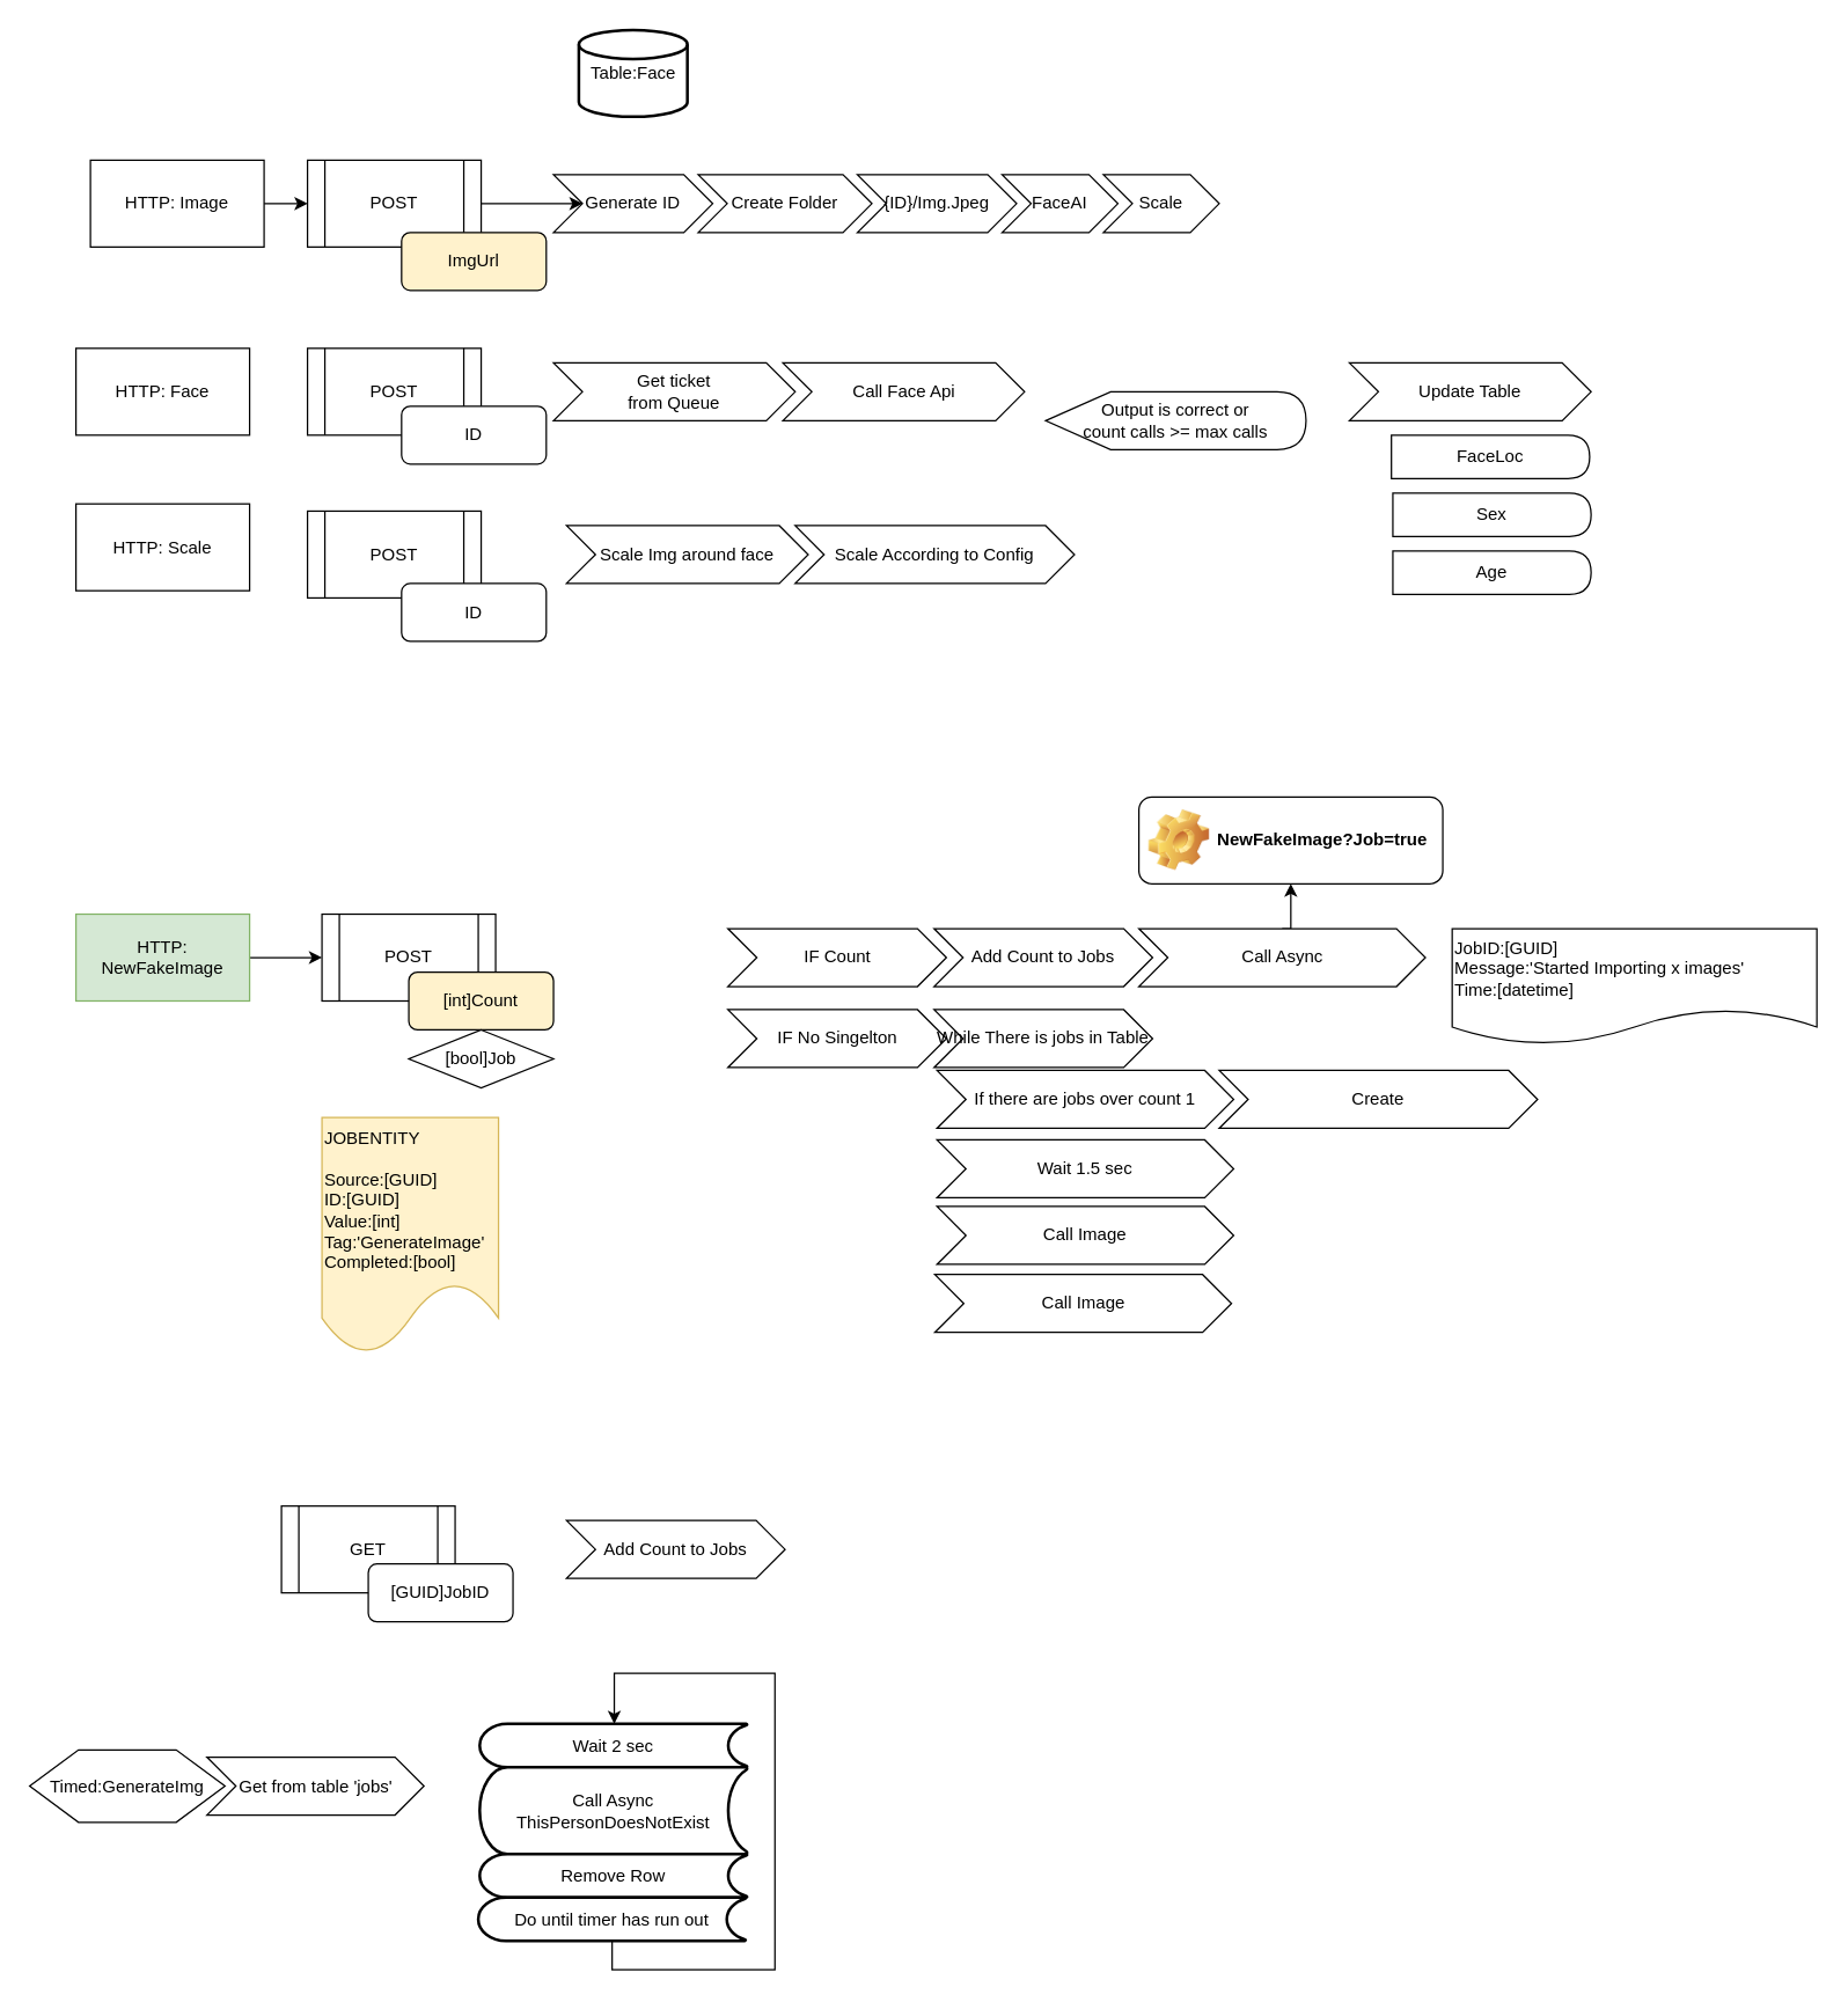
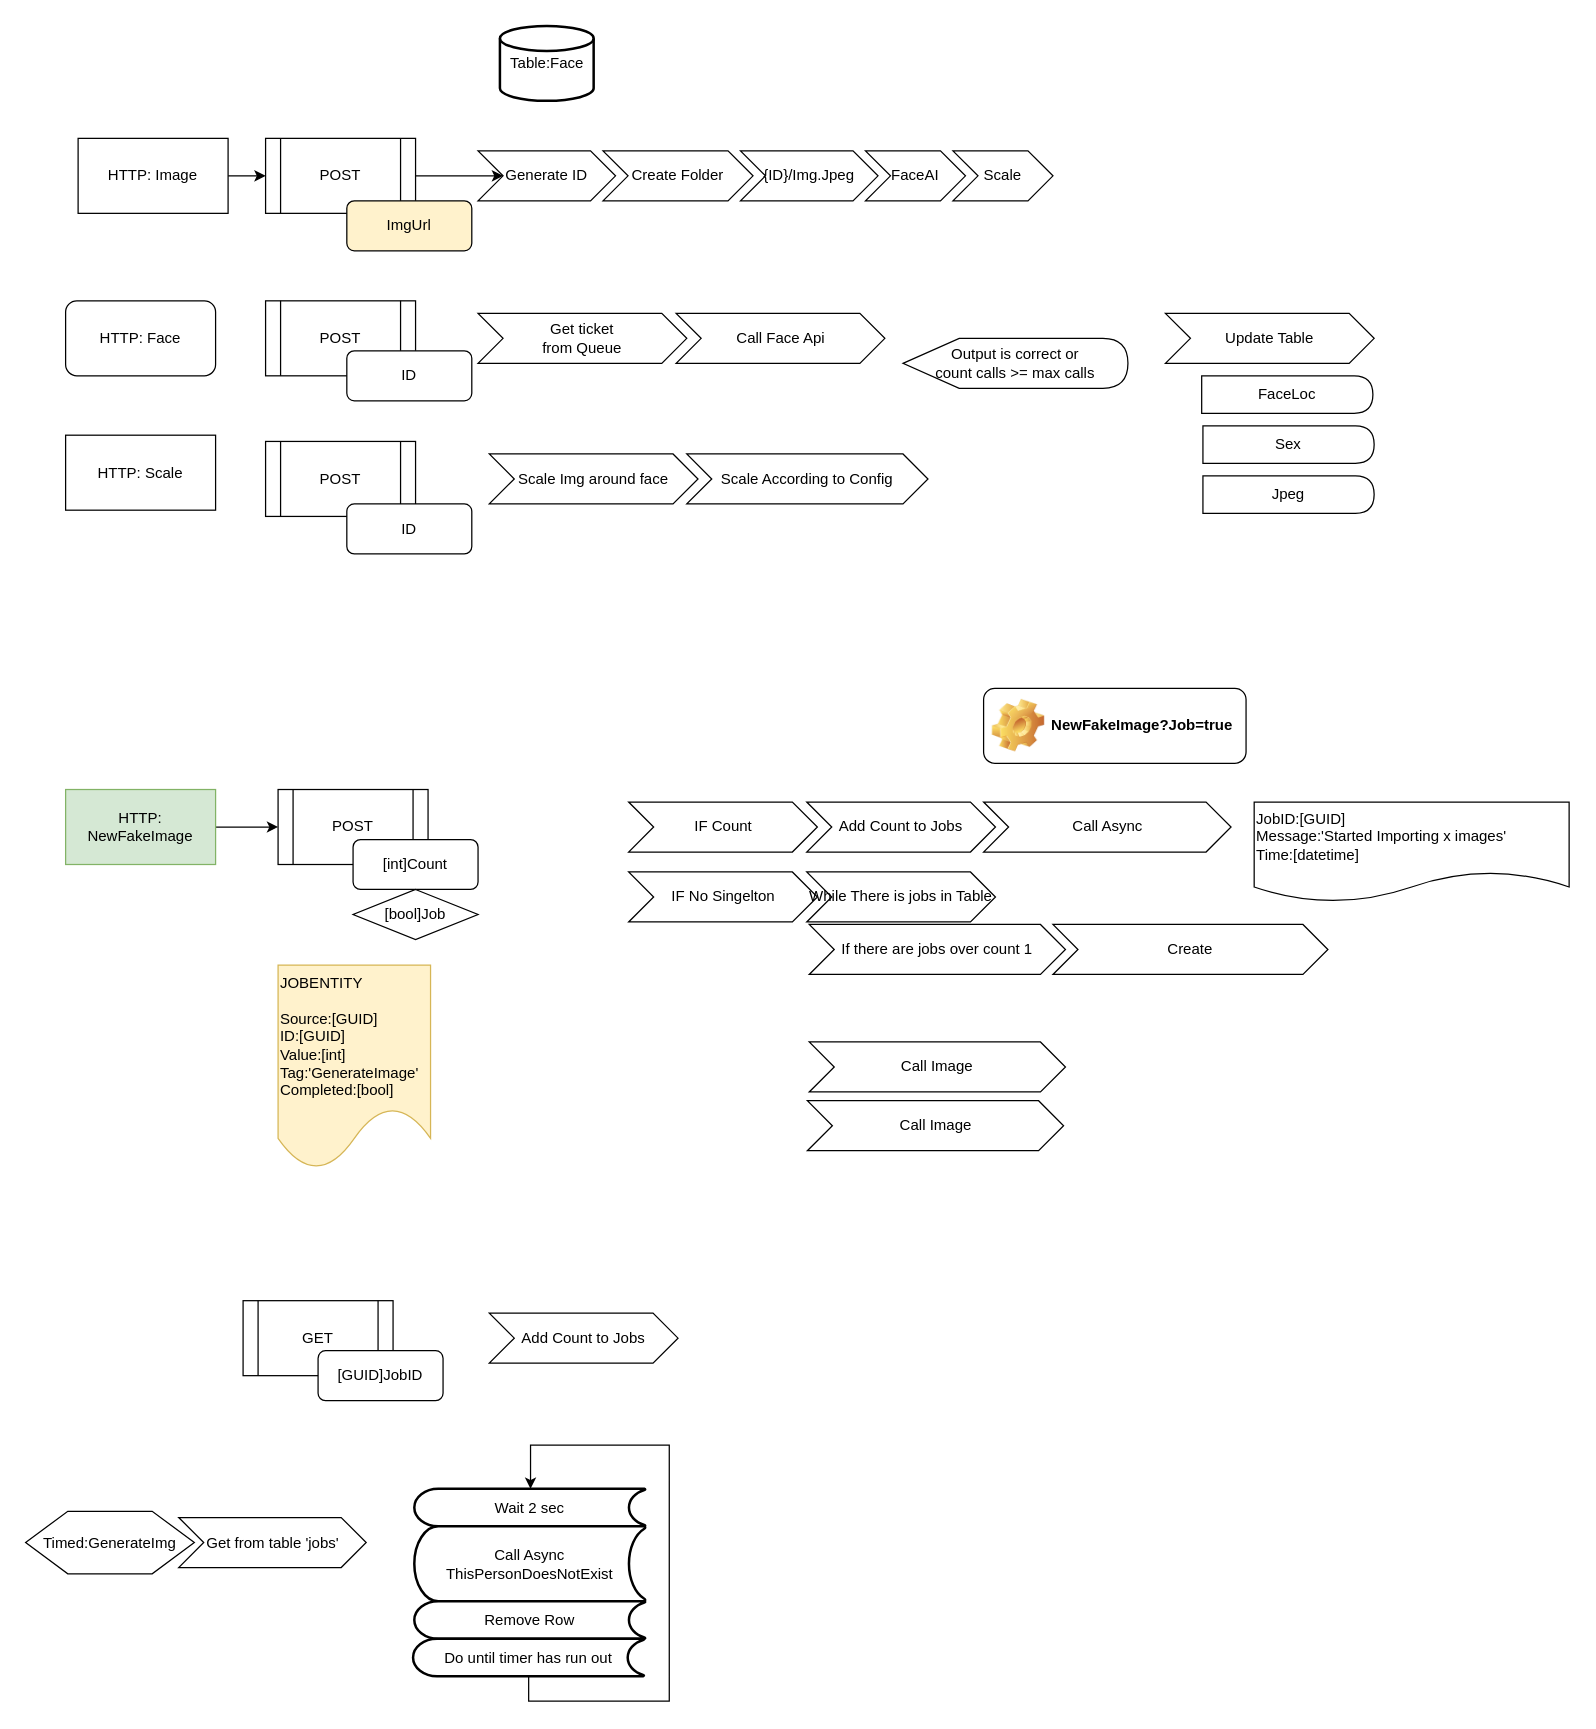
  <mxCell id="0" />
  <mxCell id="1" parent="0" />
  <mxCell id="2" style="edgeStyle=orthogonalEdgeStyle;rounded=0;orthogonalLoop=1;jettySize=auto;html=1;entryX=0;entryY=0.5;entryDx=0;entryDy=0;" edge="1" parent="1" source="3" target="5"><mxGeometry relative="1" as="geometry" /></mxCell>
  <mxCell id="3" value="HTTP: Image" style="rounded=0;whiteSpace=wrap;html=1;" vertex="1" parent="1"><mxGeometry x="62" y="110" width="120" height="60" as="geometry" /></mxCell>
  <mxCell id="4" style="edgeStyle=orthogonalEdgeStyle;rounded=0;orthogonalLoop=1;jettySize=auto;html=1;entryX=0;entryY=0.5;entryDx=0;entryDy=0;" edge="1" parent="1" source="5" target="6"><mxGeometry relative="1" as="geometry" /></mxCell>
  <mxCell id="5" value="POST" style="shape=process;whiteSpace=wrap;html=1;backgroundOutline=1;" vertex="1" parent="1"><mxGeometry x="212" y="110" width="120" height="60" as="geometry" /></mxCell>
  <mxCell id="6" value="Generate ID" style="shape=step;perimeter=stepPerimeter;whiteSpace=wrap;html=1;fixedSize=1;" vertex="1" parent="1"><mxGeometry x="382" y="120" width="110" height="40" as="geometry" /></mxCell>
  <mxCell id="7" value="FaceAI" style="shape=step;perimeter=stepPerimeter;whiteSpace=wrap;html=1;fixedSize=1;" vertex="1" parent="1"><mxGeometry x="692" y="120" width="80" height="40" as="geometry" /></mxCell>
  <mxCell id="8" value="Scale" style="shape=step;perimeter=stepPerimeter;whiteSpace=wrap;html=1;fixedSize=1;" vertex="1" parent="1"><mxGeometry x="762" y="120" width="80" height="40" as="geometry" /></mxCell>
  <mxCell id="9" value="{ID}/Img.Jpeg" style="shape=step;perimeter=stepPerimeter;whiteSpace=wrap;html=1;fixedSize=1;" vertex="1" parent="1"><mxGeometry x="592" y="120" width="110" height="40" as="geometry" /></mxCell>
  <mxCell id="10" style="edgeStyle=orthogonalEdgeStyle;rounded=0;orthogonalLoop=1;jettySize=auto;html=1;" edge="1" parent="1" source="11" target="12"><mxGeometry relative="1" as="geometry" /></mxCell>
  <mxCell id="11" value="HTTP: NewFakeImage" style="rounded=0;whiteSpace=wrap;html=1;fillColor=#d5e8d4;strokeColor=#82b366;" vertex="1" parent="1"><mxGeometry x="52" y="631" width="120" height="60" as="geometry" /></mxCell>
  <mxCell id="12" value="POST" style="shape=process;whiteSpace=wrap;html=1;backgroundOutline=1;" vertex="1" parent="1"><mxGeometry x="222" y="631" width="120" height="60" as="geometry" /></mxCell>
- <mxCell id="13" value="[int]Count" style="rounded=1;whiteSpace=wrap;html=1;fillColor=#fff2cc;" vertex="1" parent="1"><mxGeometry x="282" y="671" width="100" height="40" as="geometry" /></mxCell>
+ <mxCell id="13" value="[int]Count" style="rounded=1;whiteSpace=wrap;html=1;" vertex="1" parent="1"><mxGeometry x="282" y="671" width="100" height="40" as="geometry" /></mxCell>
  <mxCell id="14" value="Add Count to Jobs" style="shape=step;perimeter=stepPerimeter;whiteSpace=wrap;html=1;fixedSize=1;" vertex="1" parent="1"><mxGeometry x="645" y="641" width="151" height="40" as="geometry" /></mxCell>
  <mxCell id="15" value="Create Folder" style="shape=step;perimeter=stepPerimeter;whiteSpace=wrap;html=1;fixedSize=1;" vertex="1" parent="1"><mxGeometry x="482" y="120" width="120" height="40" as="geometry" /></mxCell>
  <mxCell id="16" value="Timed:GenerateImg" style="shape=hexagon;perimeter=hexagonPerimeter2;whiteSpace=wrap;html=1;" vertex="1" parent="1"><mxGeometry x="20" y="1208.5" width="135" height="50" as="geometry" /></mxCell>
  <mxCell id="17" value="Get from table 'jobs'" style="shape=step;perimeter=stepPerimeter;whiteSpace=wrap;html=1;fixedSize=1;" vertex="1" parent="1"><mxGeometry x="142.5" y="1213.5" width="150" height="40" as="geometry" /></mxCell>
  <mxCell id="18" value="Wait 2 sec" style="strokeWidth=2;html=1;shape=mxgraph.flowchart.stored_data;whiteSpace=wrap;" vertex="1" parent="1"><mxGeometry x="331" y="1190.5" width="185" height="30" as="geometry" /></mxCell>
  <mxCell id="19" value="&lt;div&gt;Call Async&lt;/div&gt;&lt;div&gt;ThisPersonDoesNotExist&lt;br&gt;&lt;/div&gt;" style="strokeWidth=2;html=1;shape=mxgraph.flowchart.stored_data;whiteSpace=wrap;" vertex="1" parent="1"><mxGeometry x="331" y="1220.5" width="185" height="60" as="geometry" /></mxCell>
  <mxCell id="20" value="Remove Row" style="strokeWidth=2;html=1;shape=mxgraph.flowchart.stored_data;whiteSpace=wrap;" vertex="1" parent="1"><mxGeometry x="331" y="1280.5" width="185" height="30" as="geometry" /></mxCell>
  <mxCell id="21" style="edgeStyle=orthogonalEdgeStyle;rounded=0;orthogonalLoop=1;jettySize=auto;html=1;exitX=0.5;exitY=1;exitDx=0;exitDy=0;exitPerimeter=0;" edge="1" parent="1" source="22"><mxGeometry relative="1" as="geometry"><mxPoint x="424" y="1190.5" as="targetPoint" /><Array as="points"><mxPoint x="423" y="1360.5" /><mxPoint x="535" y="1360.5" /><mxPoint x="535" y="1155.5" /><mxPoint x="424" y="1155.5" /></Array></mxGeometry></mxCell>
  <mxCell id="22" value="Do until timer has run out" style="strokeWidth=2;html=1;shape=mxgraph.flowchart.stored_data;whiteSpace=wrap;" vertex="1" parent="1"><mxGeometry x="330" y="1310.5" width="185" height="30" as="geometry" /></mxCell>
- <mxCell id="23" value="HTTP: Face" style="rounded=0;whiteSpace=wrap;html=1;" vertex="1" parent="1"><mxGeometry x="52" y="240" width="120" height="60" as="geometry" /></mxCell>
+ <mxCell id="23" value="HTTP: Face" style="whiteSpace=wrap;html=1;rounded=1;" vertex="1" parent="1"><mxGeometry x="52" y="240" width="120" height="60" as="geometry" /></mxCell>
  <mxCell id="24" value="&lt;div&gt;Get ticket &lt;br&gt;&lt;/div&gt;&lt;div&gt;from Queue&lt;br&gt;&lt;/div&gt;" style="shape=step;perimeter=stepPerimeter;whiteSpace=wrap;html=1;fixedSize=1;" vertex="1" parent="1"><mxGeometry x="382" y="250" width="167" height="40" as="geometry" /></mxCell>
  <mxCell id="25" value="Call Face Api" style="shape=step;perimeter=stepPerimeter;whiteSpace=wrap;html=1;fixedSize=1;" vertex="1" parent="1"><mxGeometry x="540.5" y="250" width="167" height="40" as="geometry" /></mxCell>
  <mxCell id="26" value="POST" style="shape=process;whiteSpace=wrap;html=1;backgroundOutline=1;" vertex="1" parent="1"><mxGeometry x="212" y="240" width="120" height="60" as="geometry" /></mxCell>
  <mxCell id="27" value="&lt;div&gt;Output is correct or &lt;br&gt;&lt;/div&gt;&lt;div&gt;count calls &amp;gt;= max calls&lt;/div&gt;" style="shape=display;whiteSpace=wrap;html=1;" vertex="1" parent="1"><mxGeometry x="722" y="270" width="180" height="40" as="geometry" /></mxCell>
  <mxCell id="28" value="Update Table" style="shape=step;perimeter=stepPerimeter;whiteSpace=wrap;html=1;fixedSize=1;" vertex="1" parent="1"><mxGeometry x="932" y="250" width="167" height="40" as="geometry" /></mxCell>
  <mxCell id="29" value="HTTP: Scale" style="rounded=0;whiteSpace=wrap;html=1;" vertex="1" parent="1"><mxGeometry x="52" y="347.5" width="120" height="60" as="geometry" /></mxCell>
  <mxCell id="30" value="POST" style="shape=process;whiteSpace=wrap;html=1;backgroundOutline=1;" vertex="1" parent="1"><mxGeometry x="212" y="352.5" width="120" height="60" as="geometry" /></mxCell>
  <mxCell id="31" value="Table:Face" style="strokeWidth=2;html=1;shape=mxgraph.flowchart.database;whiteSpace=wrap;" vertex="1" parent="1"><mxGeometry x="399.5" y="20" width="75" height="60" as="geometry" /></mxCell>
  <mxCell id="32" value="FaceLoc" style="shape=delay;whiteSpace=wrap;html=1;" vertex="1" parent="1"><mxGeometry x="961" y="300" width="137" height="30" as="geometry" /></mxCell>
  <mxCell id="33" value="Sex" style="shape=delay;whiteSpace=wrap;html=1;" vertex="1" parent="1"><mxGeometry x="962" y="340" width="137" height="30" as="geometry" /></mxCell>
- <mxCell id="34" value="Age" style="shape=delay;whiteSpace=wrap;html=1;" vertex="1" parent="1"><mxGeometry x="962" y="380" width="137" height="30" as="geometry" /></mxCell>
+ <mxCell id="34" value="Jpeg" style="shape=delay;whiteSpace=wrap;html=1;" vertex="1" parent="1"><mxGeometry x="962" y="380" width="137" height="30" as="geometry" /></mxCell>
  <mxCell id="35" value="ID" style="rounded=1;whiteSpace=wrap;html=1;" vertex="1" parent="1"><mxGeometry x="277" y="280" width="100" height="40" as="geometry" /></mxCell>
  <mxCell id="36" value="ID" style="rounded=1;whiteSpace=wrap;html=1;" vertex="1" parent="1"><mxGeometry x="277" y="402.5" width="100" height="40" as="geometry" /></mxCell>
  <mxCell id="37" value="Scale Img around face" style="shape=step;perimeter=stepPerimeter;whiteSpace=wrap;html=1;fixedSize=1;" vertex="1" parent="1"><mxGeometry x="391" y="362.5" width="167" height="40" as="geometry" /></mxCell>
  <mxCell id="38" value="Scale According to Config" style="shape=step;perimeter=stepPerimeter;whiteSpace=wrap;html=1;fixedSize=1;" vertex="1" parent="1"><mxGeometry x="549" y="362.5" width="193" height="40" as="geometry" /></mxCell>
- <mxCell id="39" style="edgeStyle=orthogonalEdgeStyle;rounded=0;orthogonalLoop=1;jettySize=auto;html=1;exitX=0.5;exitY=0;exitDx=0;exitDy=0;entryX=0.5;entryY=1;entryDx=0;entryDy=0;" edge="1" parent="1" source="40" target="47"><mxGeometry relative="1" as="geometry" /></mxCell>
  <mxCell id="40" value="Call Async" style="shape=step;perimeter=stepPerimeter;whiteSpace=wrap;html=1;fixedSize=1;" vertex="1" parent="1"><mxGeometry x="786.5" y="641" width="198" height="40" as="geometry" /></mxCell>
  <mxCell id="41" value="GET" style="shape=process;whiteSpace=wrap;html=1;backgroundOutline=1;" vertex="1" parent="1"><mxGeometry x="194" y="1040" width="120" height="60" as="geometry" /></mxCell>
  <mxCell id="42" value="[GUID]JobID" style="rounded=1;whiteSpace=wrap;html=1;" vertex="1" parent="1"><mxGeometry x="254" y="1080" width="100" height="40" as="geometry" /></mxCell>
  <mxCell id="43" value="[bool]Job" style="rhombus;whiteSpace=wrap;html=1;" vertex="1" parent="1"><mxGeometry x="282" y="711" width="100" height="40" as="geometry" /></mxCell>
  <mxCell id="44" value="Add Count to Jobs" style="shape=step;perimeter=stepPerimeter;whiteSpace=wrap;html=1;fixedSize=1;" vertex="1" parent="1"><mxGeometry x="391" y="1050" width="151" height="40" as="geometry" /></mxCell>
  <mxCell id="45" value="IF Count" style="shape=step;perimeter=stepPerimeter;whiteSpace=wrap;html=1;fixedSize=1;" vertex="1" parent="1"><mxGeometry x="502.5" y="641" width="151" height="40" as="geometry" /></mxCell>
  <mxCell id="46" value="IF No Singelton" style="shape=step;perimeter=stepPerimeter;whiteSpace=wrap;html=1;fixedSize=1;" vertex="1" parent="1"><mxGeometry x="502.5" y="697" width="151" height="40" as="geometry" /></mxCell>
  <mxCell id="47" value="NewFakeImage?Job=true" style="label;whiteSpace=wrap;html=1;image=img/clipart/Gear_128x128.png" vertex="1" parent="1"><mxGeometry x="786.5" y="550" width="210" height="60" as="geometry" /></mxCell>
  <mxCell id="48" value="While There is jobs in Table" style="shape=step;perimeter=stepPerimeter;whiteSpace=wrap;html=1;fixedSize=1;" vertex="1" parent="1"><mxGeometry x="645" y="697" width="151" height="40" as="geometry" /></mxCell>
  <mxCell id="49" value="&lt;div&gt;JobID:[GUID]&lt;/div&gt;&lt;div&gt;Message:'Started Importing x images'&lt;br&gt;&lt;/div&gt;&lt;div&gt;Time:[datetime]&lt;br&gt;&lt;/div&gt;" style="shape=document;whiteSpace=wrap;html=1;boundedLbl=1;align=left;" vertex="1" parent="1"><mxGeometry x="1003" y="641" width="252" height="80" as="geometry" /></mxCell>
- <mxCell id="50" value="Wait 1.5 sec" style="shape=step;perimeter=stepPerimeter;whiteSpace=wrap;html=1;fixedSize=1;" vertex="1" parent="1"><mxGeometry x="647" y="787" width="205" height="40" as="geometry" /></mxCell>
  <mxCell id="51" value="Call Image" style="shape=step;perimeter=stepPerimeter;whiteSpace=wrap;html=1;fixedSize=1;" vertex="1" parent="1"><mxGeometry x="647" y="833" width="205" height="40" as="geometry" /></mxCell>
  <mxCell id="52" value="If there are jobs over count 1" style="shape=step;perimeter=stepPerimeter;whiteSpace=wrap;html=1;fixedSize=1;" vertex="1" parent="1"><mxGeometry x="647" y="739" width="205" height="40" as="geometry" /></mxCell>
  <mxCell id="53" value="Create" style="shape=step;perimeter=stepPerimeter;whiteSpace=wrap;html=1;fixedSize=1;" vertex="1" parent="1"><mxGeometry x="842" y="739" width="220" height="40" as="geometry" /></mxCell>
  <mxCell id="54" value="&lt;div&gt;JOBENTITY&lt;/div&gt;&lt;div&gt;&lt;br&gt;&lt;/div&gt;&lt;div&gt;Source:[GUID]&lt;/div&gt;&lt;div&gt;ID:[GUID]&lt;/div&gt;&lt;div&gt;Value:[int]&lt;/div&gt;&lt;div&gt;Tag:'GenerateImage'&lt;br&gt;&lt;/div&gt;&lt;div&gt;Completed:[bool]&lt;br&gt;&lt;/div&gt;" style="shape=document;whiteSpace=wrap;html=1;boundedLbl=1;align=left;fillColor=#fff2cc;strokeColor=#d6b656;" vertex="1" parent="1"><mxGeometry x="222" y="771.5" width="122" height="163" as="geometry" /></mxCell>
  <mxCell id="55" value="ImgUrl" style="rounded=1;whiteSpace=wrap;html=1;fillColor=#fff2cc;" vertex="1" parent="1"><mxGeometry x="277" y="160" width="100" height="40" as="geometry" /></mxCell>
  <mxCell id="56" value="Call Image" style="shape=step;perimeter=stepPerimeter;whiteSpace=wrap;html=1;fixedSize=1;" vertex="1" parent="1"><mxGeometry x="645.5" y="880" width="205" height="40" as="geometry" /></mxCell>
